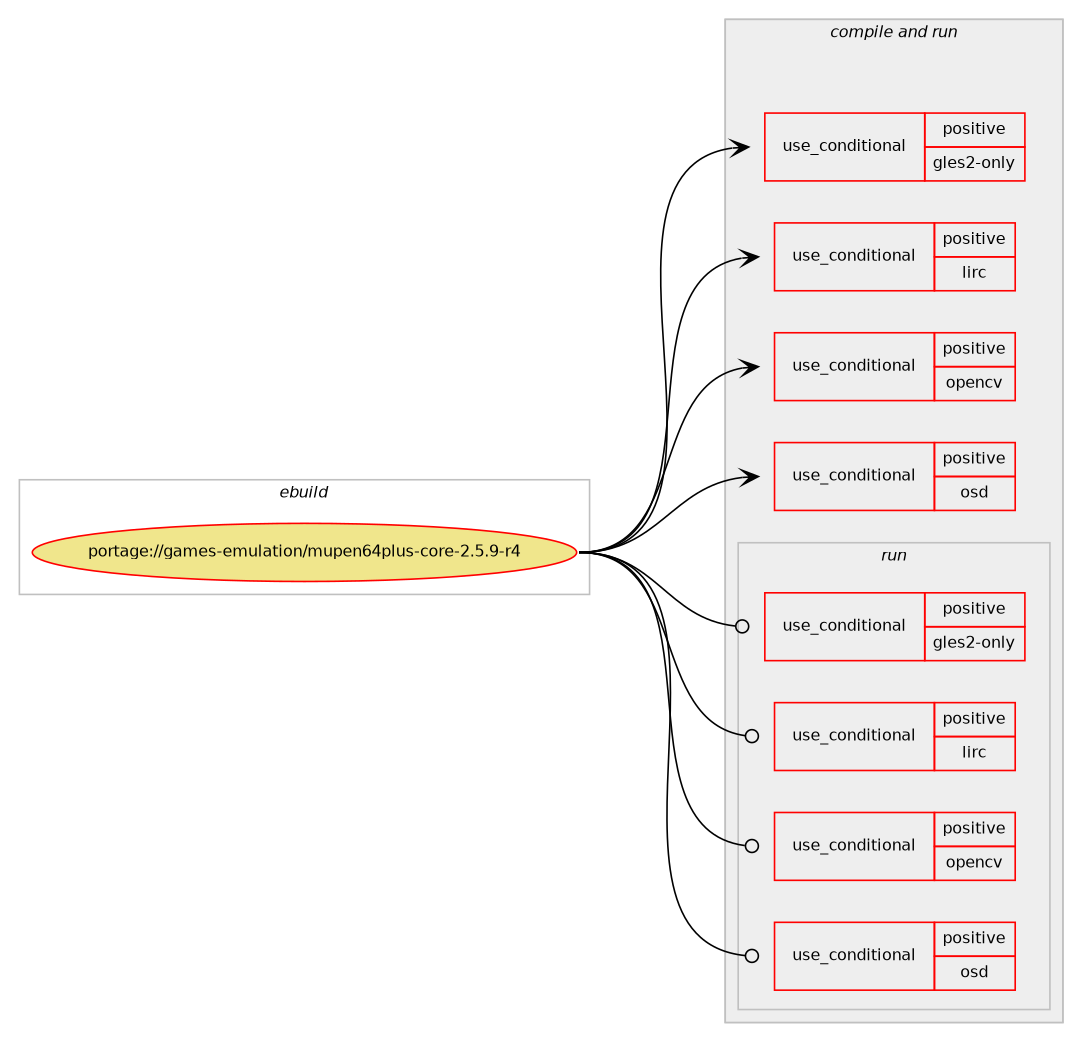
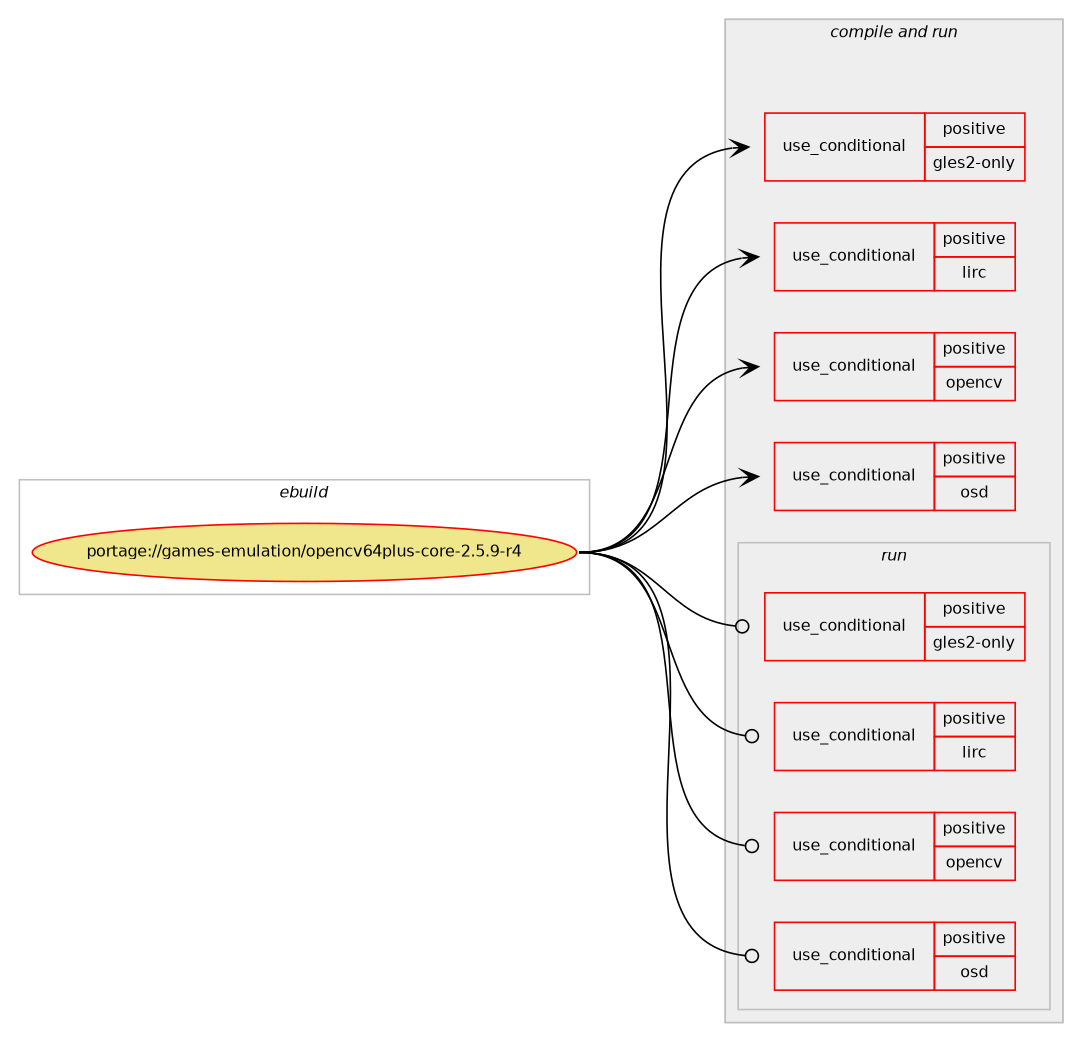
  digraph {
    compound=true
    concentrate=true
    fontname=Helvetica
    fontsize=10
    newrank=true
    rankdir=LR
    ranksep=1.5
    node [color=red fontname=Helvetica fontsize=10 shape=none]
    edge [arrowhead=vee headport=w style=solid tailport=e weight=20]
-   n1 [label="portage://games-emulation/mupen64plus-core-2.5.9-r4" width=4 style=filled fillcolor=khaki shape=""]
+   n1 [label="portage://games-emulation/opencv64plus-core-2.5.9-r4" width=4 style=filled fillcolor=khaki shape=""]
    n2 [label=<<TABLE BORDER="0" CELLBORDER="1" CELLSPACING="0" CELLPADDING="4"><TR><TD ROWSPAN="3" CELLPADDING="10">use_conditional</TD></TR><TR><TD>positive</TD></TR><TR><TD>gles2-only</TD></TR></TABLE>>]
    n3 [label=<<TABLE BORDER="0" CELLBORDER="1" CELLSPACING="0" CELLPADDING="4"><TR><TD ROWSPAN="3" CELLPADDING="10">use_conditional</TD></TR><TR><TD>positive</TD></TR><TR><TD>lirc</TD></TR></TABLE>>]
    n4 [label=<<TABLE BORDER="0" CELLBORDER="1" CELLSPACING="0" CELLPADDING="4"><TR><TD ROWSPAN="3" CELLPADDING="10">use_conditional</TD></TR><TR><TD>positive</TD></TR><TR><TD>opencv</TD></TR></TABLE>>]
    n5 [label=<<TABLE BORDER="0" CELLBORDER="1" CELLSPACING="0" CELLPADDING="4"><TR><TD ROWSPAN="3" CELLPADDING="10">use_conditional</TD></TR><TR><TD>positive</TD></TR><TR><TD>osd</TD></TR></TABLE>>]
    n6 [label=<<TABLE BORDER="0" CELLBORDER="1" CELLSPACING="0" CELLPADDING="4"><TR><TD ROWSPAN="3" CELLPADDING="10">use_conditional</TD></TR><TR><TD>positive</TD></TR><TR><TD>gles2-only</TD></TR></TABLE>>]
    n7 [label=<<TABLE BORDER="0" CELLBORDER="1" CELLSPACING="0" CELLPADDING="4"><TR><TD ROWSPAN="3" CELLPADDING="10">use_conditional</TD></TR><TR><TD>positive</TD></TR><TR><TD>lirc</TD></TR></TABLE>>]
    n8 [label=<<TABLE BORDER="0" CELLBORDER="1" CELLSPACING="0" CELLPADDING="4"><TR><TD ROWSPAN="3" CELLPADDING="10">use_conditional</TD></TR><TR><TD>positive</TD></TR><TR><TD>opencv</TD></TR></TABLE>>]
    n9 [label=<<TABLE BORDER="0" CELLBORDER="1" CELLSPACING="0" CELLPADDING="4"><TR><TD ROWSPAN="3" CELLPADDING="10">use_conditional</TD></TR><TR><TD>positive</TD></TR><TR><TD>osd</TD></TR></TABLE>>]
    subgraph cluster_1 {
      color=gray
      label=<<i>ebuild</i>>
      rank=same
      n1
    }
    subgraph cluster_2 {
      color=gray
      label=<<i>dependencies</i>>
      subgraph cluster_3 {
        color=gray
        fillcolor="#eeeeee"
        label=<<i>compile</i>>
        style=filled
        subgraph sub_4 {
          color=gray
          fillcolor="#eeeeee"
          label=<<i>compile</i>>
          style=filled
          n2
        }
        subgraph sub_5 {
          color=gray
          fillcolor="#eeeeee"
          label=<<i>compile</i>>
          style=filled
          n3
        }
        subgraph sub_6 {
          color=gray
          fillcolor="#eeeeee"
          label=<<i>compile</i>>
          style=filled
          n4
        }
        subgraph sub_7 {
          color=gray
          fillcolor="#eeeeee"
          label=<<i>compile</i>>
          style=filled
          n5
        }
      }
      subgraph cluster_8 {
        color=gray
        fillcolor="#eeeeee"
        label=<<i>compile and run</i>>
        style=filled
      }
      subgraph cluster_9 {
        color=gray
        fillcolor="#eeeeee"
        label=<<i>run</i>>
        style=filled
        subgraph sub_10 {
          color=gray
          fillcolor="#eeeeee"
          label=<<i>run</i>>
          style=filled
          n6
        }
        subgraph sub_11 {
          color=gray
          fillcolor="#eeeeee"
          label=<<i>run</i>>
          style=filled
          n7
        }
        subgraph sub_12 {
          color=gray
          fillcolor="#eeeeee"
          label=<<i>run</i>>
          style=filled
          n8
        }
        subgraph sub_13 {
          color=gray
          fillcolor="#eeeeee"
          label=<<i>run</i>>
          style=filled
          n9
        }
      }
    }
    subgraph cluster_14 {
      color=gray
      label=<<i>candidates</i>>
      rank=same
    }
    n1 -> n2
    n1 -> n3
    n1 -> n4
    n1 -> n5
    n1 -> n6 [arrowhead=odot]
    n1 -> n7 [arrowhead=odot]
    n1 -> n8 [arrowhead=odot]
    n1 -> n9 [arrowhead=odot]
  }
